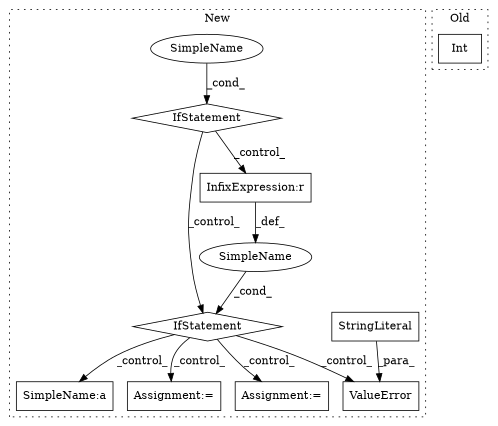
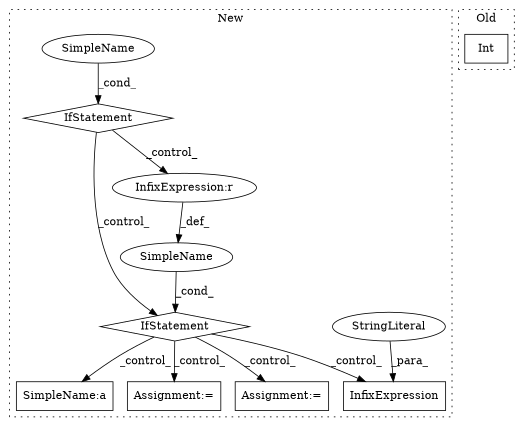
  digraph {
    node [a=25 shape=box]
    n1 [l="4,2" label=IfStatement s="2771,2800" shape=diamond]
    n2 [a=42 label=SimpleName shape=ellipse]
-   n3 [a=27 l=4 label="InfixExpression:r" s=2779]
-   n4 [a=32 l="11,1" label=ValueError s="2816,2870"]
-   n5 [a=45 l=43 label=StringLiteral s=2827]
+   n3 [a=27 l=4 label="InfixExpression:r" s=2779 shape=ellipse]
+   n4 [a=32 l="11,1" label=InfixExpression s="2816,2870"]
+   n5 [a=45 l=43 label=StringLiteral s=2827 shape=ellipse]
    n6 [l="4,2" label=IfStatement s="2661,2689" shape=diamond]
    n7 [a=42 label=SimpleName shape=ellipse]
    n8 [a=27 l=3 label="SimpleName:a" s=2914]
    n9 [a=7 l=1 label="Assignment:=" s=2964]
    n10 [a=7 l=1 label="Assignment:=" s=2885]
    n11 [a=32 l="4,1" label=Int s="2738,2768"]
    subgraph cluster_1 {
      label=New
      style=dotted
      n1
      n2
      n3
      n4
      n5
      n6
      n7
      n8
      n9
      n10
    }
    subgraph cluster_2 {
      label=Old
      style=dotted
      n11
    }
    n1 -> n4 [label=_control_]
    n1 -> n8 [label=_control_]
    n1 -> n9 [label=_control_]
    n1 -> n10 [label=_control_]
    n2 -> n1 [label=_cond_]
    n3 -> n2 [label=_def_]
    n5 -> n4 [label=_para_]
    n6 -> n1 [label=_control_]
    n6 -> n3 [label=_control_]
    n7 -> n6 [label=_cond_]
  }
